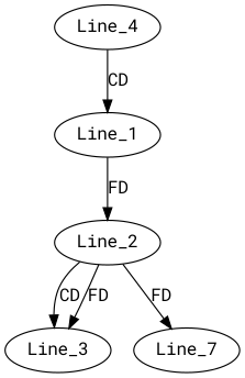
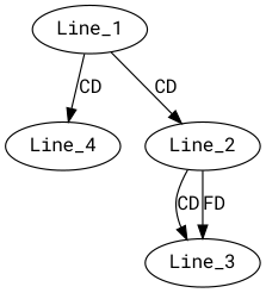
  digraph {
    fontname="Roboto Mono"
    node [fontname="Roboto Mono"]
    edge [fontname="Roboto Mono"]
    n1 [label=Line_4]
    Line_1
    Line_2
    Line_3
-   Line_7
-   n1 -> Line_1 [label=CD]
-   Line_1 -> Line_2 [label=FD]
+   Line_1 -> n1 [label=CD]
+   Line_1 -> Line_2 [label=CD]
    Line_2 -> Line_3 [label=CD]
    Line_2 -> Line_3 [label=FD]
-   Line_2 -> Line_7 [label=FD]
  }
